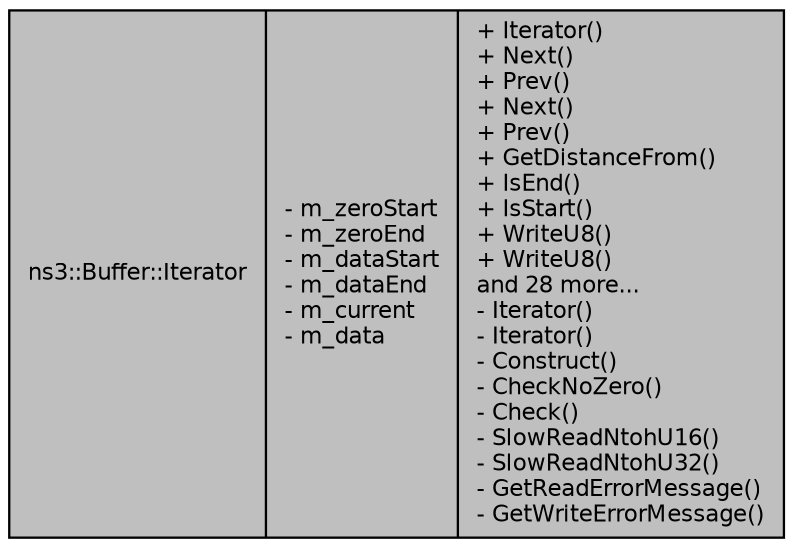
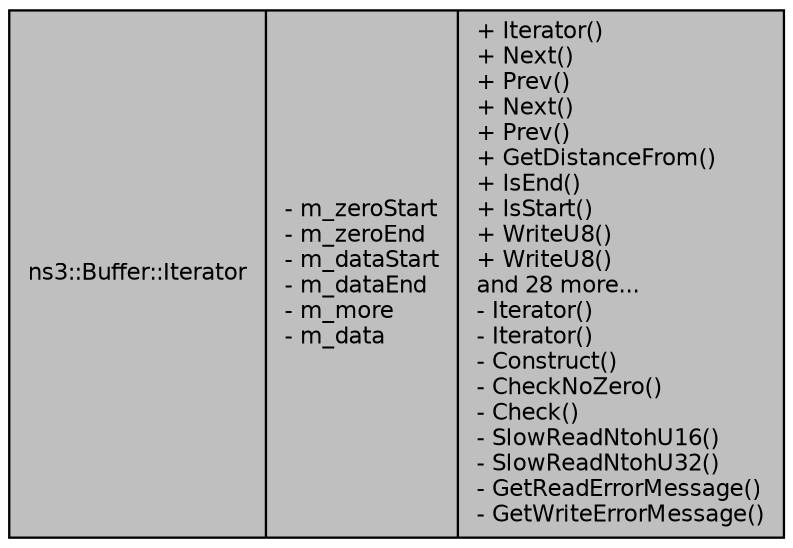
  digraph {
    rankdir=LR
-   n1 [color=black fillcolor=grey75 fontcolor=black fontname=Helvetica fontsize=10 height=0.2 label="{ns3::Buffer::Iterator\n|- m_zeroStart\l- m_zeroEnd\l- m_dataStart\l- m_dataEnd\l- m_current\l- m_data\l|+ Iterator()\l+ Next()\l+ Prev()\l+ Next()\l+ Prev()\l+ GetDistanceFrom()\l+ IsEnd()\l+ IsStart()\l+ WriteU8()\l+ WriteU8()\land 28 more...\l- Iterator()\l- Iterator()\l- Construct()\l- CheckNoZero()\l- Check()\l- SlowReadNtohU16()\l- SlowReadNtohU32()\l- GetReadErrorMessage()\l- GetWriteErrorMessage()\l}" shape=record style=filled width=0.4]
+   n1 [color=black fillcolor=grey75 fontcolor=black fontname=Helvetica fontsize=10 height=0.2 label="{ns3::Buffer::Iterator\n|- m_zeroStart\l- m_zeroEnd\l- m_dataStart\l- m_dataEnd\l- m_more\l- m_data\l|+ Iterator()\l+ Next()\l+ Prev()\l+ Next()\l+ Prev()\l+ GetDistanceFrom()\l+ IsEnd()\l+ IsStart()\l+ WriteU8()\l+ WriteU8()\land 28 more...\l- Iterator()\l- Iterator()\l- Construct()\l- CheckNoZero()\l- Check()\l- SlowReadNtohU16()\l- SlowReadNtohU32()\l- GetReadErrorMessage()\l- GetWriteErrorMessage()\l}" shape=record style=filled width=0.4]
  }
